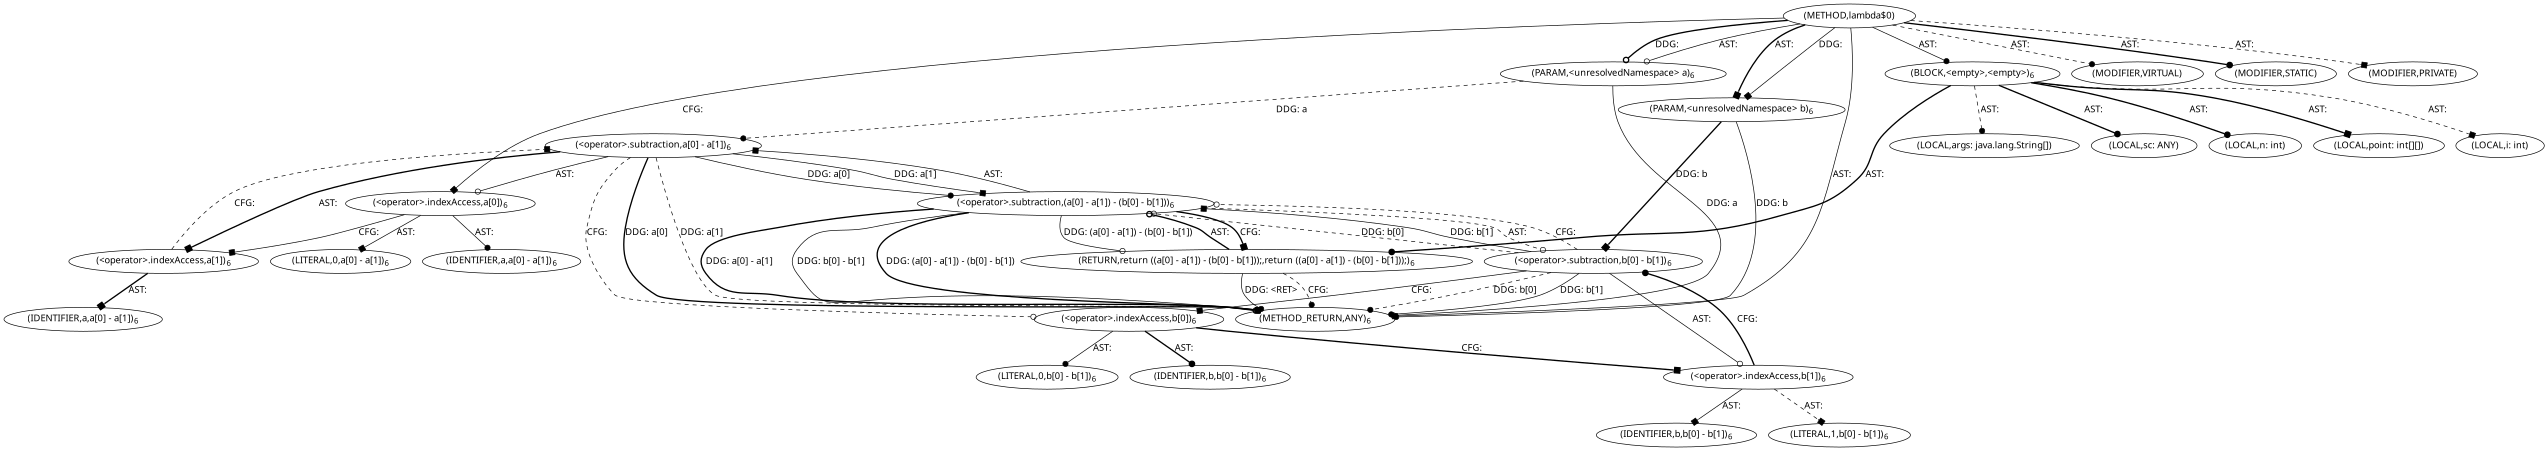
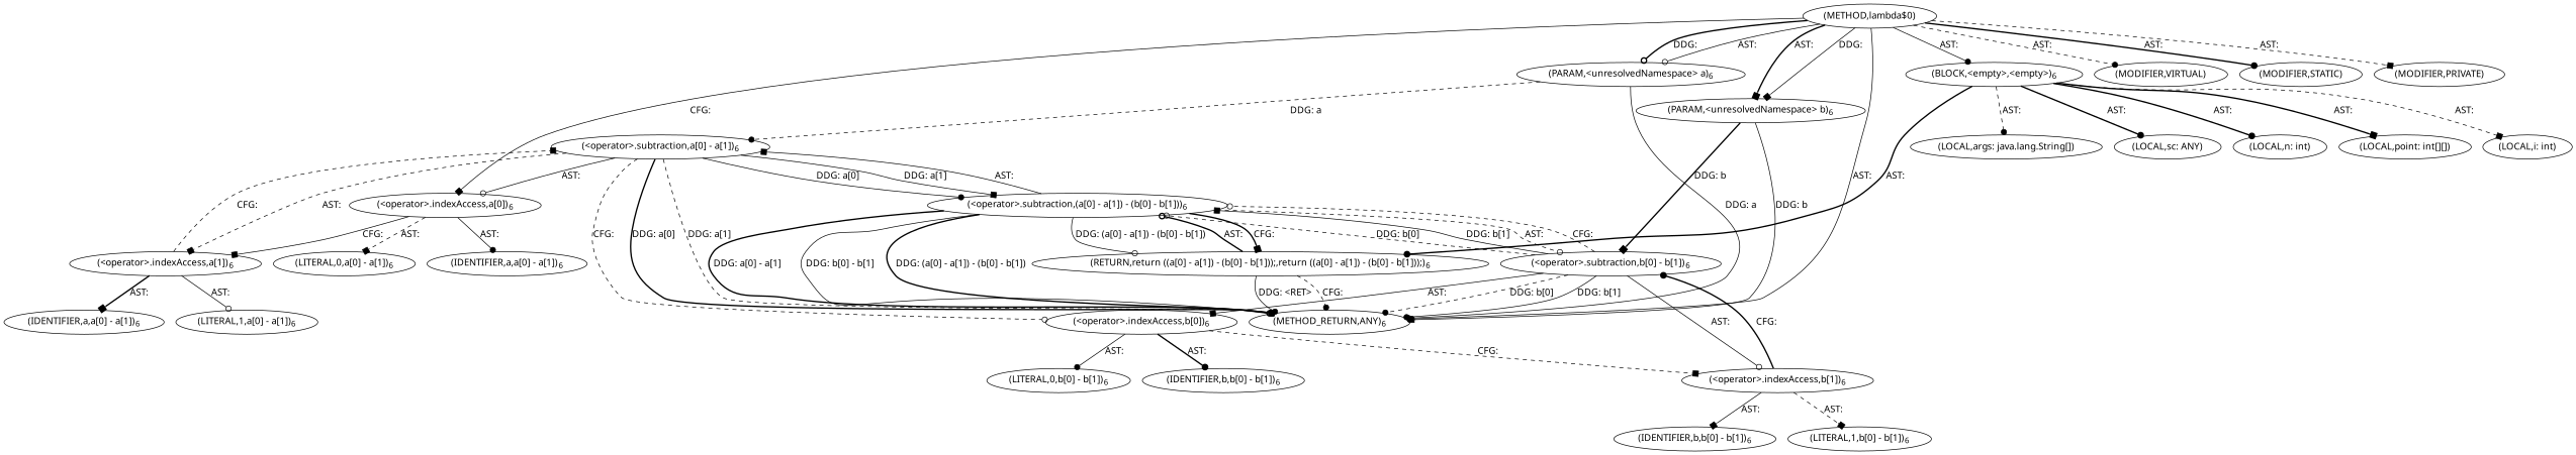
  digraph {
    fontname="Noto Sans"
    node [fontname="Noto Sans"]
    edge [arrowhead=box fontname="Noto Sans" style=solid]
    n1 [label=<(METHOD,lambda$0)>]
    n2 [label=<(PARAM,&lt;unresolvedNamespace&gt; a)<SUB>6</SUB>>]
    n3 [label=<(PARAM,&lt;unresolvedNamespace&gt; b)<SUB>6</SUB>>]
    n4 [label=<(BLOCK,&lt;empty&gt;,&lt;empty&gt;)<SUB>6</SUB>>]
    n5 [label=<(&lt;operator&gt;.indexAccess,a[0])<SUB>6</SUB>>]
    n6 [label=<(METHOD_RETURN,ANY)<SUB>6</SUB>>]
    n7 [label=<(MODIFIER,VIRTUAL)>]
    n8 [label=<(MODIFIER,STATIC)>]
    n9 [label=<(MODIFIER,PRIVATE)>]
    n10 [label=<(&lt;operator&gt;.subtraction,a[0] - a[1])<SUB>6</SUB>>]
    n11 [label=<(&lt;operator&gt;.subtraction,b[0] - b[1])<SUB>6</SUB>>]
    n12 [label=<(LOCAL,sc: ANY)>]
    n13 [label=<(LOCAL,n: int)>]
    n14 [label=<(LOCAL,point: int[][])>]
    n15 [label=<(LOCAL,i: int)>]
    n16 [label=<(LOCAL,args: java.lang.String[])>]
    n17 [label=<(RETURN,return ((a[0] - a[1]) - (b[0] - b[1]));,return ((a[0] - a[1]) - (b[0] - b[1]));)<SUB>6</SUB>>]
    n18 [label=<(&lt;operator&gt;.indexAccess,a[1])<SUB>6</SUB>>]
    n19 [label=<(IDENTIFIER,a,a[0] - a[1])<SUB>6</SUB>>]
    n20 [label=<(LITERAL,0,a[0] - a[1])<SUB>6</SUB>>]
    n21 [label=<(&lt;operator&gt;.subtraction,(a[0] - a[1]) - (b[0] - b[1]))<SUB>6</SUB>>]
    n22 [label=<(&lt;operator&gt;.indexAccess,b[0])<SUB>6</SUB>>]
    n23 [label=<(&lt;operator&gt;.indexAccess,b[1])<SUB>6</SUB>>]
    n24 [label=<(IDENTIFIER,a,a[0] - a[1])<SUB>6</SUB>>]
+   n25 [label=<(LITERAL,1,a[0] - a[1])<SUB>6</SUB>>]
    n26 [label=<(IDENTIFIER,b,b[0] - b[1])<SUB>6</SUB>>]
    n27 [label=<(LITERAL,0,b[0] - b[1])<SUB>6</SUB>>]
    n28 [label=<(IDENTIFIER,b,b[0] - b[1])<SUB>6</SUB>>]
    n29 [label=<(LITERAL,1,b[0] - b[1])<SUB>6</SUB>>]
    n1 -> n2 [arrowhead=odot label="AST: "]
    n1 -> n2 [arrowhead=odot label="DDG: " style=bold]
    n1 -> n3 [label="AST: " style=bold]
    n1 -> n3 [label="DDG: "]
    n1 -> n4 [arrowhead=dot label="AST: "]
    n1 -> n5 [label="CFG: "]
    n1 -> n6 [label="AST: "]
    n1 -> n7 [arrowhead=dot label="AST: " style=dashed]
    n1 -> n8 [arrowhead=dot label="AST: " style=bold]
    n1 -> n9 [label="AST: " style=dashed]
    n2 -> n6 [arrowhead=odot label="DDG: a"]
    n2 -> n10 [arrowhead=dot label="DDG: a" style=dashed]
-   n3 -> n6 [arrowhead=dot label="DDG: b"]
+   n3 -> n6 [label="DDG: b"]
    n3 -> n11 [label="DDG: b" style=bold]
    n4 -> n12 [arrowhead=dot label="AST: " style=bold]
    n4 -> n13 [arrowhead=dot label="AST: " style=bold]
    n4 -> n14 [label="AST: " style=bold]
    n4 -> n15 [label="AST: " style=dashed]
    n4 -> n16 [arrowhead=dot label="AST: " style=dashed]
    n4 -> n17 [arrowhead=dot label="AST: " style=bold]
    n5 -> n18 [label="CFG: "]
    n5 -> n19 [arrowhead=dot label="AST: "]
-   n5 -> n20 [label="AST: "]
+   n5 -> n20 [label="AST: " style=dashed]
    n10 -> n5 [arrowhead=odot label="AST: "]
    n10 -> n6 [arrowhead=dot label="DDG: a[0]" style=bold]
    n10 -> n6 [label="DDG: a[1]" style=dashed]
-   n10 -> n18 [label="AST: " style=bold]
+   n10 -> n18 [label="AST: " style=dashed]
    n10 -> n21 [arrowhead=dot label="DDG: a[0]"]
    n10 -> n21 [label="DDG: a[1]"]
    n10 -> n22 [arrowhead=odot label="CFG: " style=dashed]
    n11 -> n6 [arrowhead=dot label="DDG: b[0]" style=dashed]
    n11 -> n6 [arrowhead=dot label="DDG: b[1]"]
    n11 -> n21 [arrowhead=odot label="CFG: " style=dashed]
    n11 -> n21 [arrowhead=odot label="DDG: b[0]" style=dashed]
    n11 -> n21 [label="DDG: b[1]"]
-   n11 -> n22 [label="CFG: "]
+   n11 -> n22 [label="AST: "]
    n11 -> n23 [arrowhead=odot label="AST: "]
    n17 -> n6 [arrowhead=dot label="CFG: " style=dashed]
    n17 -> n6 [arrowhead=dot label="DDG: &lt;RET&gt;"]
    n17 -> n21 [arrowhead=odot label="AST: " style=bold]
    n18 -> n10 [label="CFG: " style=dashed]
    n18 -> n24 [label="AST: " style=bold]
+   n18 -> n25 [arrowhead=odot label="AST: "]
    n21 -> n6 [arrowhead=odot label="DDG: a[0] - a[1]" style=bold]
    n21 -> n6 [label="DDG: b[0] - b[1]"]
    n21 -> n6 [arrowhead=odot label="DDG: (a[0] - a[1]) - (b[0] - b[1])" style=bold]
    n21 -> n10 [label="AST: "]
    n21 -> n11 [arrowhead=odot label="AST: " style=dashed]
    n21 -> n17 [label="CFG: " style=bold]
    n21 -> n17 [arrowhead=odot label="DDG: (a[0] - a[1]) - (b[0] - b[1])"]
-   n22 -> n23 [label="CFG: " style=bold]
+   n22 -> n23 [label="CFG: " style=dashed]
    n22 -> n26 [arrowhead=dot label="AST: " style=bold]
    n22 -> n27 [arrowhead=dot label="AST: "]
    n23 -> n11 [arrowhead=dot label="CFG: " style=bold]
    n23 -> n28 [label="AST: "]
    n23 -> n29 [label="AST: " style=dashed]
  }
